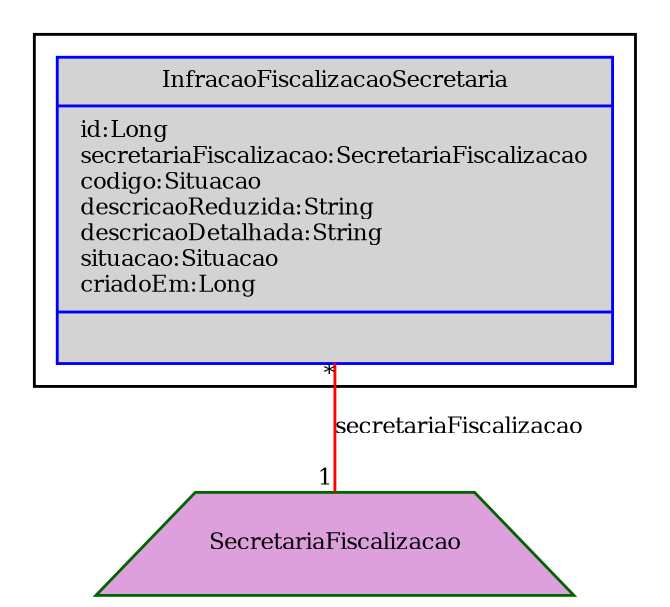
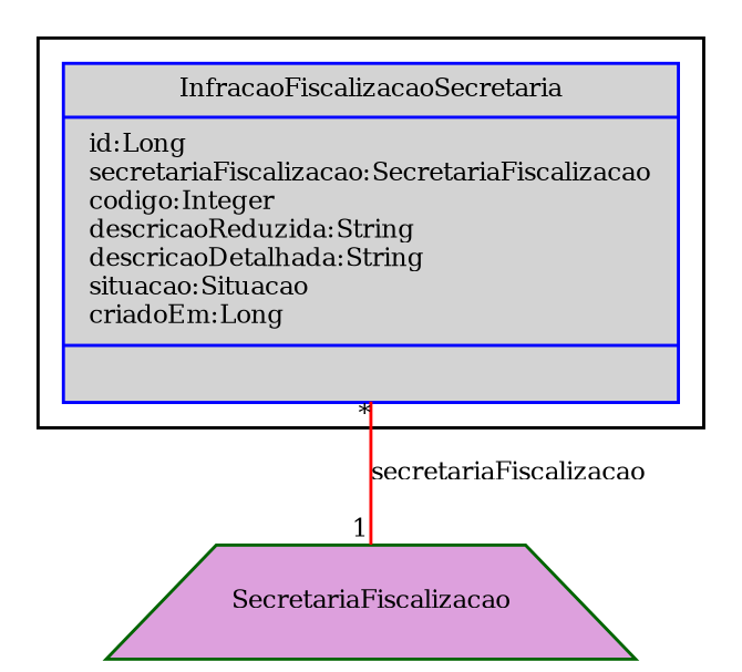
  digraph {
    fontname="Times-Roman"
    fontsize=8
    node [fontname="Times-Roman" fontsize=8 style=filled]
-   n1 [label="{InfracaoFiscalizacaoSecretaria|id:Long\lsecretariaFiscalizacao:SecretariaFiscalizacao\lcodigo:Situacao\ldescricaoReduzida:String\ldescricaoDetalhada:String\lsituacao:Situacao\lcriadoEm:Long\l|\l}" shape=record fillcolor=lightgrey color=blue]
+   n1 [label="{InfracaoFiscalizacaoSecretaria|id:Long\lsecretariaFiscalizacao:SecretariaFiscalizacao\lcodigo:Integer\ldescricaoReduzida:String\ldescricaoDetalhada:String\lsituacao:Situacao\lcriadoEm:Long\l|\l}" shape=record fillcolor=lightgrey color=blue]
    SecretariaFiscalizacao [shape=trapezium fillcolor=plum color=darkgreen]
    subgraph cluster_1 {
      n1
    }
    n1 -> SecretariaFiscalizacao [arrowhead=none fontname="Times-Roman" fontsize=8 headlabel=1 label=secretariaFiscalizacao taillabel="*" color=red style=solid]
  }
